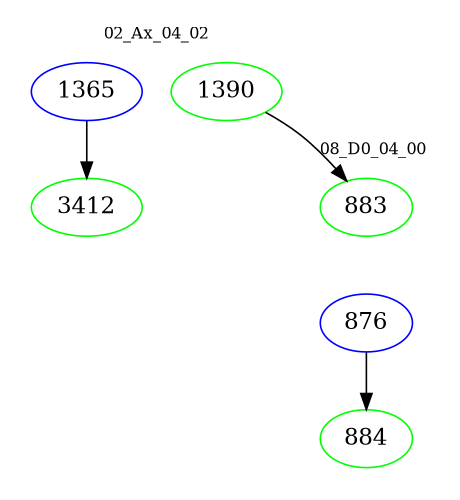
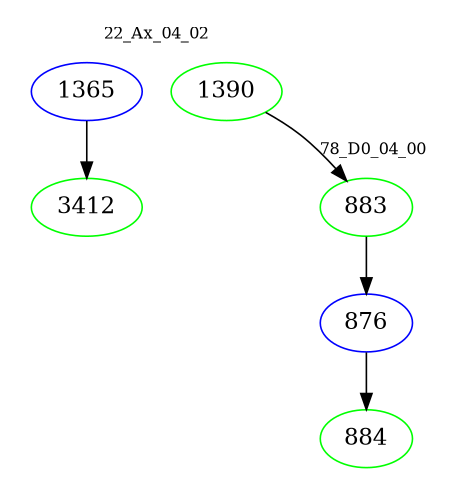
  digraph {
    node [color=green]
    edge [color=black]
    n1 [label=1390]
    n2 [color=blue label=1365]
    n3 [label=3412]
    n4 [label=883]
    n5 [color=blue label=876]
    n6 [label=884]
    subgraph cluster_1 {
      color=white
      fontsize=10
-     label="02_Ax_04_02"
+     label="22_Ax_04_02"
      n1
      n2
      n3
    }
    subgraph cluster_2 {
      color=white
      fontsize=10
-     label="08_D0_04_00"
+     label="78_D0_04_00"
      n4
      n5
      n6
    }
    n1 -> n4
    n2 -> n3
+   n4 -> n5
    n5 -> n6
  }
